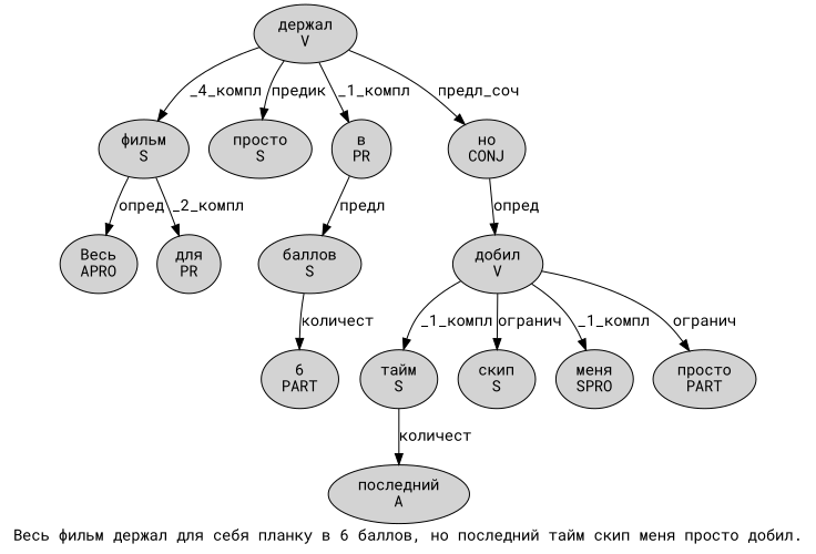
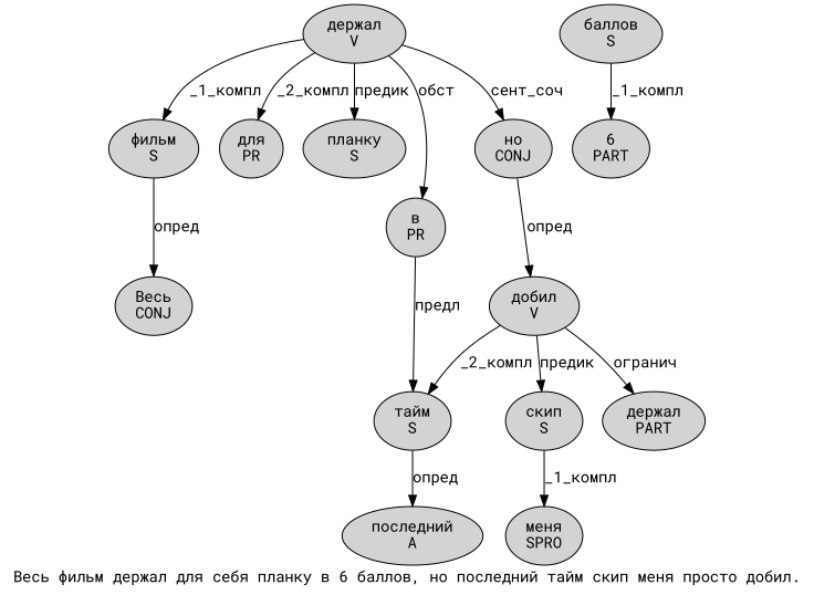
  digraph {
    fontname="Roboto Mono"
    label="Весь фильм держал для себя планку в 6 баллов, но последний тайм скип меня просто добил."
    node [fillcolor=lightgray fontname="Roboto Mono" penwidth=1 shape=ellipse style=filled]
    edge [fontname="Roboto Mono"]
-   n1 [label="Весь\nAPRO"]
+   n1 [label="Весь\nCONJ"]
    n2 [label="фильм\nS"]
    n3 [label="держал\nV"]
    n4 [label="для\nPR"]
-   n5 [label="просто\nS"]
+   n5 [label="планку\nS"]
    n6 [label="в\nPR"]
    n7 [label="но\nCONJ"]
    n8 [label="баллов\nS"]
    n9 [label="добил\nV"]
    n10 [label="6\nPART"]
    n11 [label="тайм\nS"]
    n12 [label="скип\nS"]
    n13 [label="меня\nSPRO"]
-   n14 [label="просто\nPART"]
+   n14 [label="держал\nPART"]
    n15 [label="последний\nA"]
    n2 -> n1 [label="опред"]
-   n3 -> n2 [label="_4_компл"]
-   n2 -> n4 [label="_2_компл"]
+   n3 -> n2 [label="_1_компл"]
+   n3 -> n4 [label="_2_компл"]
    n3 -> n5 [label="предик"]
-   n3 -> n6 [label="_1_компл"]
-   n3 -> n7 [label="предл_соч"]
-   n6 -> n8 [label="предл"]
+   n3 -> n6 [label="обст"]
+   n3 -> n7 [label="сент_соч"]
+   n6 -> n11 [label="предл"]
    n7 -> n9 [label="опред"]
-   n8 -> n10 [label="количест"]
-   n9 -> n11 [label="_1_компл"]
-   n9 -> n12 [label="огранич"]
-   n9 -> n13 [label="_1_компл"]
+   n8 -> n10 [label="_1_компл"]
+   n9 -> n11 [label="_2_компл"]
+   n9 -> n12 [label="предик"]
+   n12 -> n13 [label="_1_компл"]
    n9 -> n14 [label="огранич"]
-   n11 -> n15 [label="количест"]
+   n11 -> n15 [label="опред"]
  }
